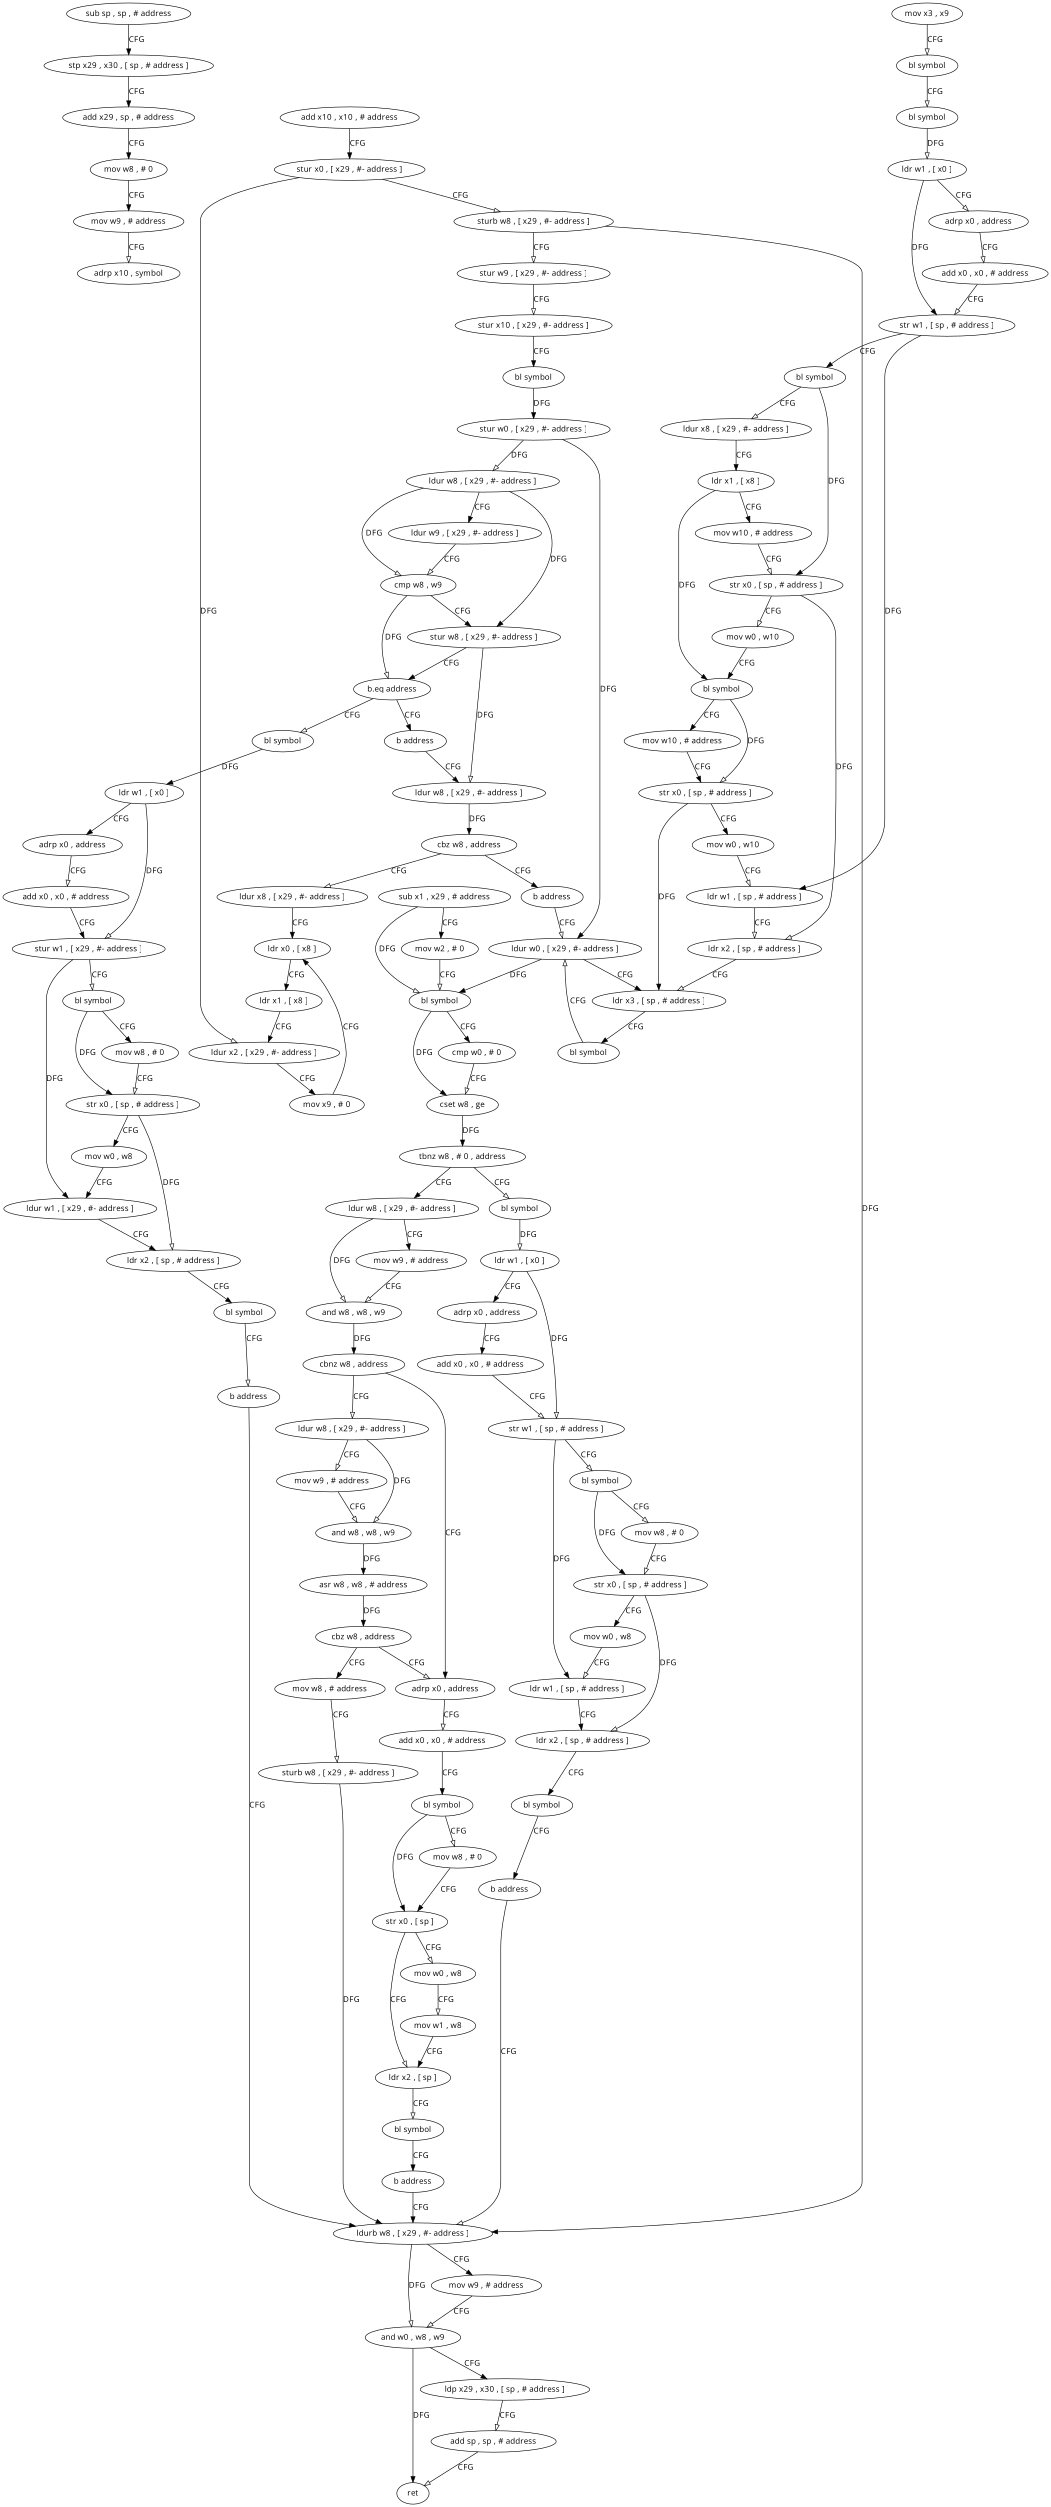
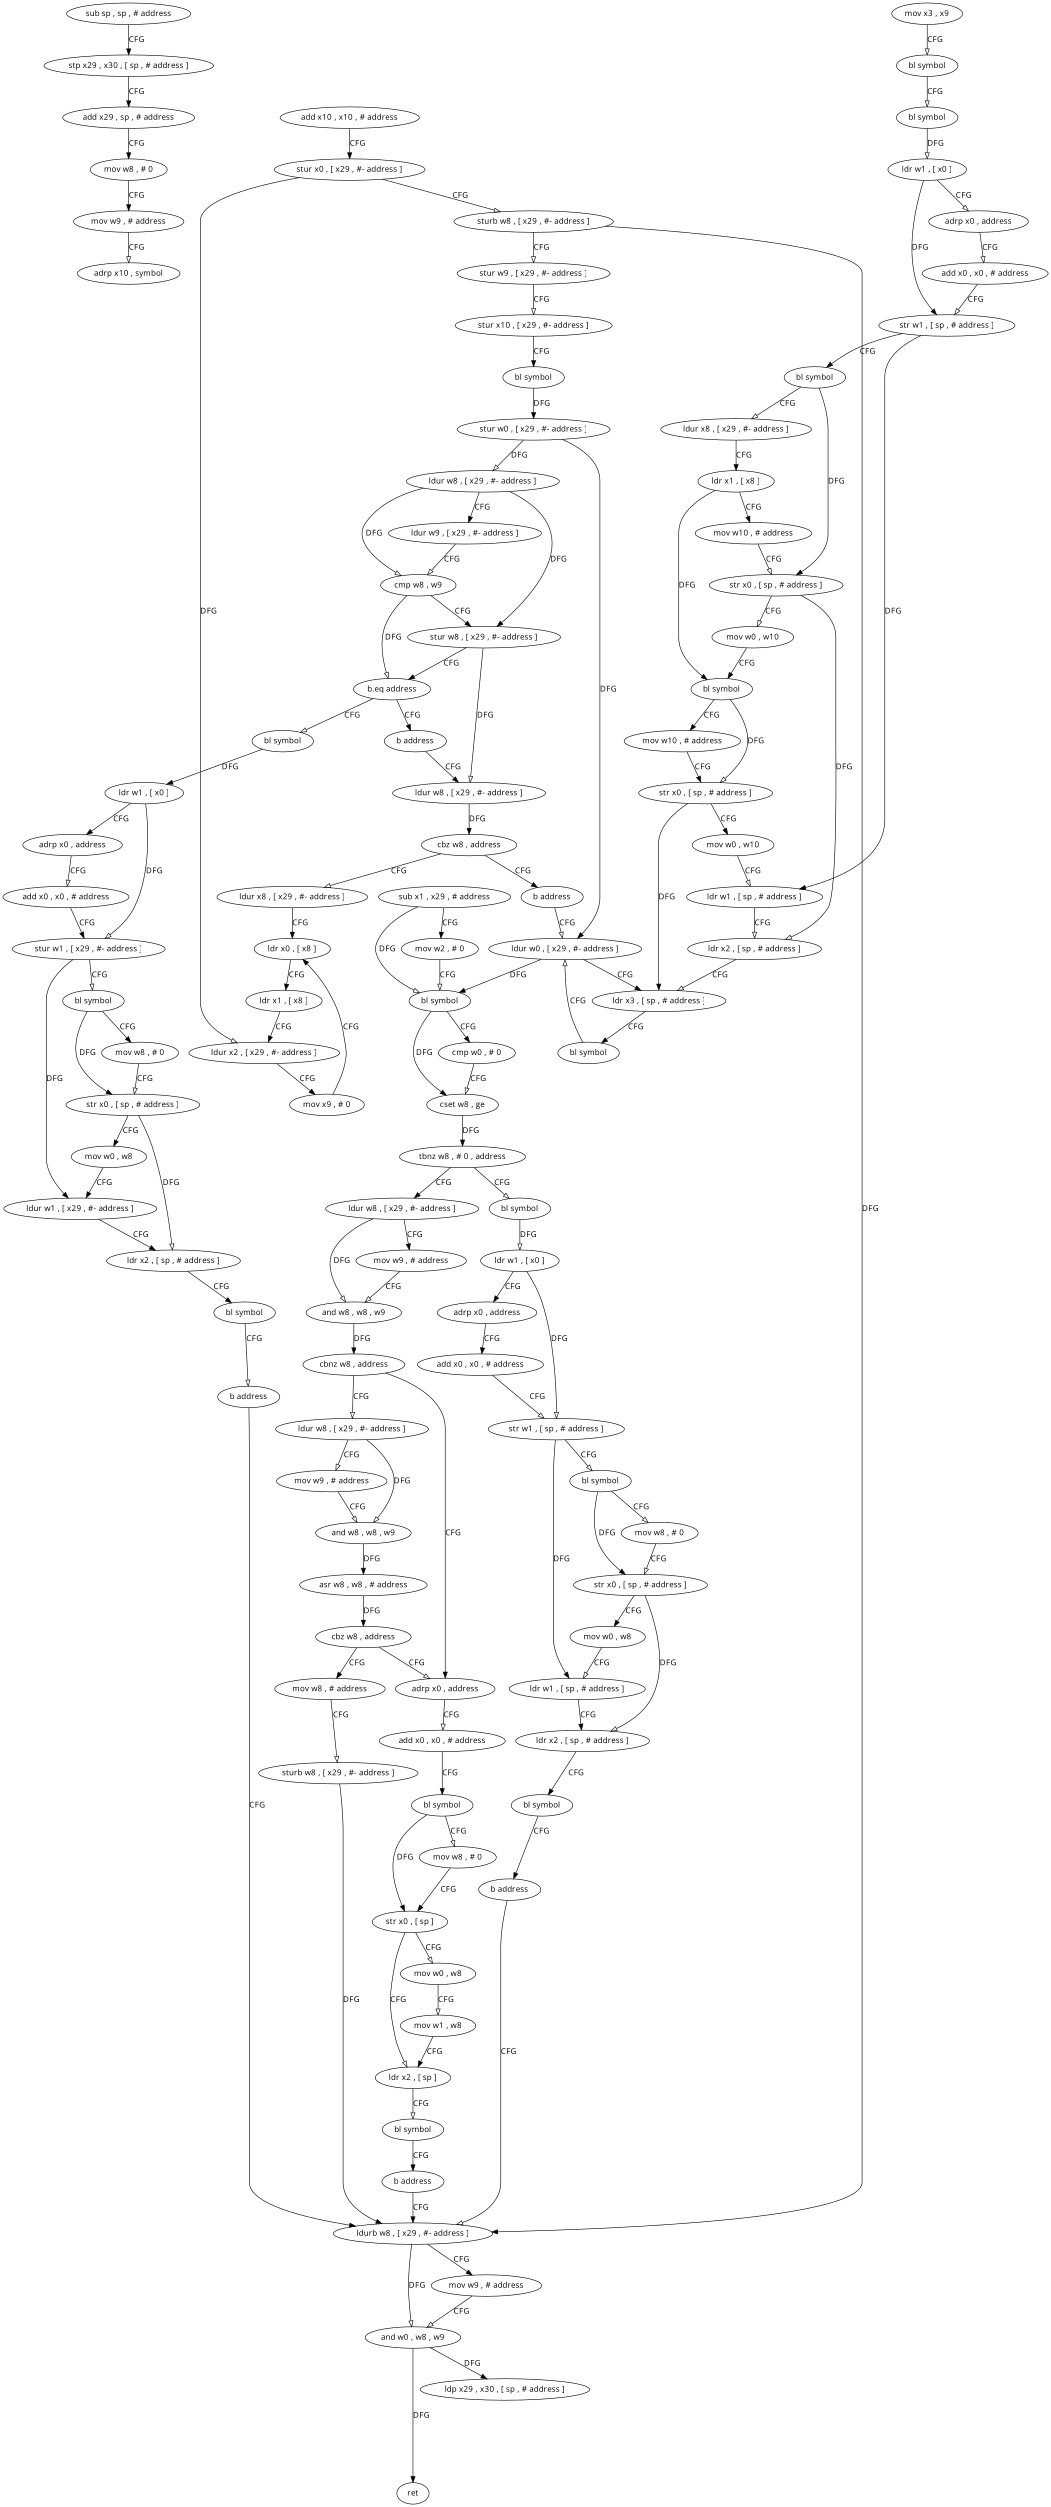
  digraph {
    fontname="Open Sans"
    node [fontname="Open Sans"]
    edge [arrowhead=normal fontname="Open Sans"]
    n1 [label="sub sp , sp , # address"]
    n2 [label="stp x29 , x30 , [ sp , # address ]"]
    n3 [label="add x29 , sp , # address"]
    n4 [label="mov w8 , # 0"]
    n5 [label="mov w9 , # address"]
    n6 [label="adrp x10 , symbol"]
    n7 [label="add x10 , x10 , # address"]
    n8 [label="stur x0 , [ x29 , #- address ]"]
    n9 [label="sturb w8 , [ x29 , #- address ]"]
    n10 [label="ldur x2 , [ x29 , #- address ]"]
    n11 [label="stur w9 , [ x29 , #- address ]"]
    n12 [label="ldurb w8 , [ x29 , #- address ]"]
    n13 [label="mov x9 , # 0"]
    n14 [label="stur x10 , [ x29 , #- address ]"]
    n15 [label="mov w9 , # address"]
    n16 [label="and w0 , w8 , w9"]
    n17 [label="bl symbol"]
    n18 [label="stur w0 , [ x29 , #- address ]"]
    n19 [label="ldur w8 , [ x29 , #- address ]"]
    n20 [label="ldur w0 , [ x29 , #- address ]"]
    n21 [label="ldur w9 , [ x29 , #- address ]"]
    n22 [label="cmp w8 , w9"]
    n23 [label="stur w8 , [ x29 , #- address ]"]
    n24 [label="ldr x3 , [ sp , # address ]"]
    n25 [label="bl symbol"]
    n26 [label="b.eq address"]
    n27 [label="ldur w8 , [ x29 , #- address ]"]
    n28 [label="bl symbol"]
    n29 [label="b address"]
    n30 [label="cbz w8 , address"]
    n31 [label="ldr w1 , [ x0 ]"]
    n32 [label="adrp x0 , address"]
    n33 [label="stur w1 , [ x29 , #- address ]"]
    n34 [label="add x0 , x0 , # address"]
    n35 [label="bl symbol"]
    n36 [label="ldur w1 , [ x29 , #- address ]"]
    n37 [label="mov w8 , # 0"]
    n38 [label="str x0 , [ sp , # address ]"]
    n39 [label="ldr x2 , [ sp , # address ]"]
    n40 [label="mov w0 , w8"]
    n41 [label="bl symbol"]
    n42 [label="b address"]
    n43 [label="ldp x29 , x30 , [ sp , # address ]"]
    n44 [label=ret]
    n45 [label="ldur x8 , [ x29 , #- address ]"]
    n46 [label="b address"]
-   n47 [label="add sp , sp , # address"]
    n48 [label="ldr x0 , [ x8 ]"]
    n49 [label="ldr x1 , [ x8 ]"]
    n50 [label="mov x3 , x9"]
    n51 [label="bl symbol"]
    n52 [label="bl symbol"]
    n53 [label="ldr w1 , [ x0 ]"]
    n54 [label="adrp x0 , address"]
    n55 [label="str w1 , [ sp , # address ]"]
    n56 [label="add x0 , x0 , # address"]
    n57 [label="bl symbol"]
    n58 [label="ldr w1 , [ sp , # address ]"]
    n59 [label="ldur x8 , [ x29 , #- address ]"]
    n60 [label="str x0 , [ sp , # address ]"]
    n61 [label="ldr x2 , [ sp , # address ]"]
    n62 [label="ldr x1 , [ x8 ]"]
    n63 [label="mov w0 , w10"]
    n64 [label="mov w10 , # address"]
    n65 [label="bl symbol"]
    n66 [label="mov w10 , # address"]
    n67 [label="str x0 , [ sp , # address ]"]
    n68 [label="mov w0 , w10"]
    n69 [label="bl symbol"]
    n70 [label="sub x1 , x29 , # address"]
    n71 [label="mov w2 , # 0"]
    n72 [label="cmp w0 , # 0"]
    n73 [label="cset w8 , ge"]
    n74 [label="ldur w8 , [ x29 , #- address ]"]
    n75 [label="mov w9 , # address"]
    n76 [label="and w8 , w8 , w9"]
    n77 [label="cbnz w8 , address"]
    n78 [label="adrp x0 , address"]
    n79 [label="ldur w8 , [ x29 , #- address ]"]
    n80 [label="add x0 , x0 , # address"]
    n81 [label="mov w9 , # address"]
    n82 [label="and w8 , w8 , w9"]
    n83 [label="bl symbol"]
    n84 [label="asr w8 , w8 , # address"]
    n85 [label="bl symbol"]
    n86 [label="ldr w1 , [ x0 ]"]
    n87 [label="adrp x0 , address"]
    n88 [label="str w1 , [ sp , # address ]"]
    n89 [label="add x0 , x0 , # address"]
    n90 [label="bl symbol"]
    n91 [label="ldr w1 , [ sp , # address ]"]
    n92 [label="mov w8 , # 0"]
    n93 [label="str x0 , [ sp , # address ]"]
    n94 [label="ldr x2 , [ sp , # address ]"]
    n95 [label="mov w0 , w8"]
    n96 [label="bl symbol"]
    n97 [label="b address"]
    n98 [label="tbnz w8 , # 0 , address"]
    n99 [label="mov w8 , # 0"]
    n100 [label="str x0 , [ sp ]"]
    n101 [label="mov w0 , w8"]
    n102 [label="ldr x2 , [ sp ]"]
    n103 [label="mov w1 , w8"]
    n104 [label="bl symbol"]
    n105 [label="b address"]
    n106 [label="cbz w8 , address"]
    n107 [label="mov w8 , # address"]
    n108 [label="sturb w8 , [ x29 , #- address ]"]
    n1 -> n2 [label=CFG]
    n2 -> n3 [label=CFG]
    n3 -> n4 [label=CFG]
    n4 -> n5 [label=CFG]
    n5 -> n6 [arrowhead=onormal label=CFG]
    n7 -> n8 [label=CFG]
    n8 -> n9 [arrowhead=onormal label=CFG]
    n8 -> n10 [arrowhead=onormal label=DFG]
    n9 -> n11 [arrowhead=onormal label=CFG]
    n9 -> n12 [label=DFG]
    n10 -> n13 [label=CFG]
    n11 -> n14 [arrowhead=onormal label=CFG]
    n12 -> n15 [label=CFG]
    n12 -> n16 [arrowhead=onormal label=DFG]
    n13 -> n48 [label=CFG]
    n14 -> n17 [label=CFG]
    n15 -> n16 [arrowhead=onormal label=CFG]
-   n16 -> n43 [label=CFG]
+   n16 -> n43 [label=DFG]
    n16 -> n44 [label=DFG]
    n17 -> n18 [label=DFG]
    n18 -> n19 [arrowhead=onormal label=DFG]
    n18 -> n20 [label=DFG]
    n19 -> n21 [label=CFG]
    n19 -> n22 [arrowhead=onormal label=DFG]
    n19 -> n23 [label=DFG]
    n20 -> n24 [label=CFG]
    n20 -> n25 [label=DFG]
    n21 -> n22 [arrowhead=onormal label=CFG]
    n22 -> n23 [label=CFG]
    n22 -> n26 [arrowhead=onormal label=DFG]
    n23 -> n26 [label=CFG]
    n23 -> n27 [arrowhead=onormal label=DFG]
    n24 -> n69 [label=CFG]
    n25 -> n72 [label=CFG]
    n25 -> n73 [label=DFG]
    n26 -> n28 [arrowhead=onormal label=CFG]
    n26 -> n29 [label=CFG]
    n27 -> n30 [label=DFG]
    n28 -> n31 [label=DFG]
    n29 -> n27 [label=CFG]
    n30 -> n45 [arrowhead=onormal label=CFG]
    n30 -> n46 [label=CFG]
    n31 -> n32 [label=CFG]
    n31 -> n33 [arrowhead=onormal label=DFG]
    n32 -> n34 [arrowhead=onormal label=CFG]
    n33 -> n35 [arrowhead=onormal label=CFG]
    n33 -> n36 [label=DFG]
    n34 -> n33 [label=CFG]
    n35 -> n37 [label=CFG]
    n35 -> n38 [label=DFG]
    n36 -> n39 [label=CFG]
    n37 -> n38 [arrowhead=onormal label=CFG]
    n38 -> n39 [arrowhead=onormal label=DFG]
    n38 -> n40 [label=CFG]
    n39 -> n41 [label=CFG]
    n40 -> n36 [label=CFG]
    n41 -> n42 [arrowhead=onormal label=CFG]
    n42 -> n12 [label=CFG]
-   n43 -> n47 [arrowhead=onormal label=CFG]
    n45 -> n48 [label=CFG]
    n46 -> n20 [arrowhead=onormal label=CFG]
-   n47 -> n44 [arrowhead=onormal label=CFG]
    n48 -> n49 [label=CFG]
    n49 -> n10 [label=CFG]
    n50 -> n51 [arrowhead=onormal label=CFG]
    n51 -> n52 [arrowhead=onormal label=CFG]
    n52 -> n53 [arrowhead=onormal label=DFG]
    n53 -> n54 [arrowhead=onormal label=CFG]
    n53 -> n55 [label=DFG]
    n54 -> n56 [arrowhead=onormal label=CFG]
    n55 -> n57 [label=CFG]
    n55 -> n58 [label=DFG]
    n56 -> n55 [arrowhead=onormal label=CFG]
    n57 -> n59 [arrowhead=onormal label=CFG]
    n57 -> n60 [label=DFG]
    n58 -> n61 [arrowhead=onormal label=CFG]
    n59 -> n62 [label=CFG]
    n60 -> n61 [arrowhead=onormal label=DFG]
    n60 -> n63 [arrowhead=onormal label=CFG]
    n61 -> n24 [arrowhead=onormal label=CFG]
    n62 -> n64 [label=CFG]
    n62 -> n65 [label=DFG]
    n63 -> n65 [label=CFG]
    n64 -> n60 [arrowhead=onormal label=CFG]
    n65 -> n66 [label=CFG]
    n65 -> n67 [arrowhead=onormal label=DFG]
    n66 -> n67 [label=CFG]
    n67 -> n24 [label=DFG]
    n67 -> n68 [label=CFG]
    n68 -> n58 [arrowhead=onormal label=CFG]
    n69 -> n20 [arrowhead=onormal label=CFG]
    n70 -> n25 [arrowhead=onormal label=DFG]
    n70 -> n71 [label=CFG]
    n71 -> n25 [arrowhead=onormal label=CFG]
    n72 -> n73 [arrowhead=onormal label=CFG]
    n73 -> n98 [label=DFG]
    n74 -> n75 [label=CFG]
    n74 -> n76 [arrowhead=onormal label=DFG]
    n75 -> n76 [arrowhead=onormal label=CFG]
    n76 -> n77 [label=DFG]
    n77 -> n78 [label=CFG]
    n77 -> n79 [arrowhead=onormal label=CFG]
    n78 -> n80 [arrowhead=onormal label=CFG]
    n79 -> n81 [arrowhead=onormal label=CFG]
    n79 -> n82 [arrowhead=onormal label=DFG]
    n80 -> n83 [label=CFG]
    n81 -> n82 [arrowhead=onormal label=CFG]
    n82 -> n84 [label=DFG]
    n83 -> n99 [arrowhead=onormal label=CFG]
    n83 -> n100 [label=DFG]
    n84 -> n106 [label=DFG]
    n85 -> n86 [arrowhead=onormal label=DFG]
    n86 -> n87 [label=CFG]
    n86 -> n88 [arrowhead=onormal label=DFG]
    n87 -> n89 [label=CFG]
    n88 -> n90 [arrowhead=onormal label=CFG]
    n88 -> n91 [label=DFG]
    n89 -> n88 [arrowhead=onormal label=CFG]
    n90 -> n92 [arrowhead=onormal label=CFG]
    n90 -> n93 [label=DFG]
    n91 -> n94 [label=CFG]
    n92 -> n93 [arrowhead=onormal label=CFG]
    n93 -> n94 [arrowhead=onormal label=DFG]
    n93 -> n95 [label=CFG]
    n94 -> n96 [label=CFG]
    n95 -> n91 [arrowhead=onormal label=CFG]
    n96 -> n97 [label=CFG]
    n97 -> n12 [arrowhead=onormal label=CFG]
    n98 -> n74 [label=CFG]
    n98 -> n85 [arrowhead=onormal label=CFG]
    n99 -> n100 [label=CFG]
    n100 -> n101 [arrowhead=onormal label=CFG]
    n100 -> n102 [arrowhead=onormal label=CFG]
    n101 -> n103 [arrowhead=onormal label=CFG]
    n102 -> n104 [arrowhead=onormal label=CFG]
    n103 -> n102 [label=CFG]
    n104 -> n105 [label=CFG]
    n105 -> n12 [label=CFG]
    n106 -> n78 [arrowhead=onormal label=CFG]
    n106 -> n107 [label=CFG]
    n107 -> n108 [arrowhead=onormal label=CFG]
    n108 -> n12 [label=DFG]
  }
